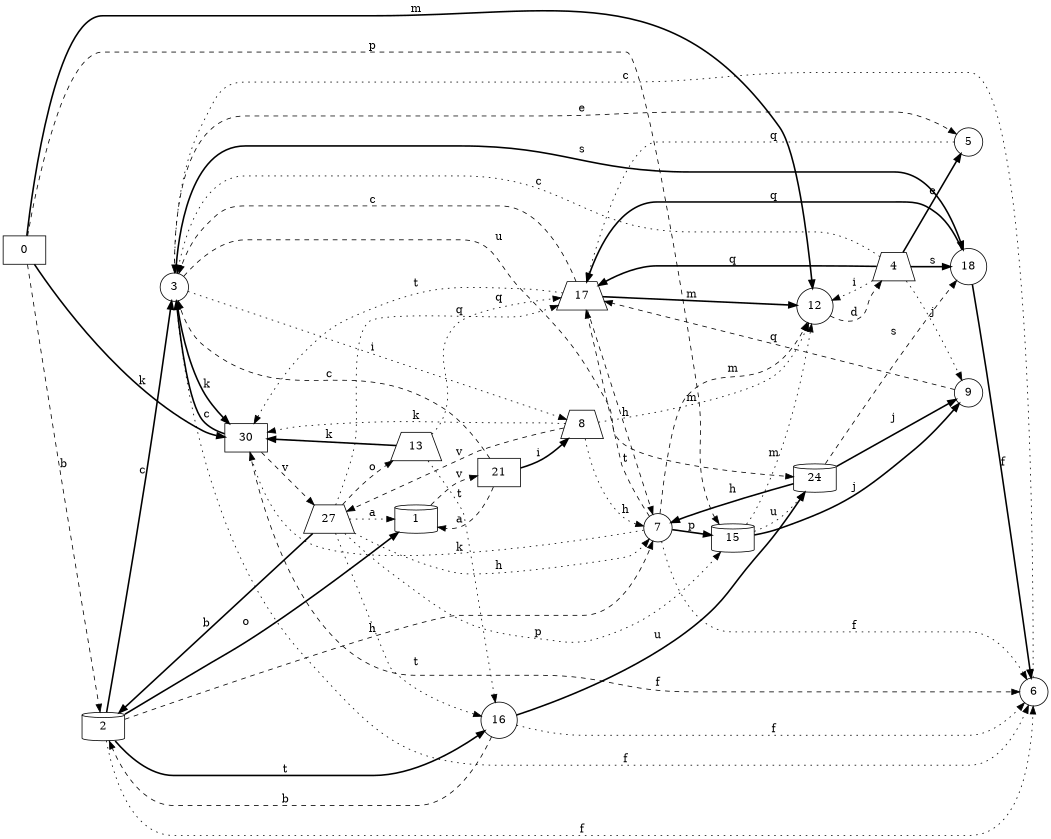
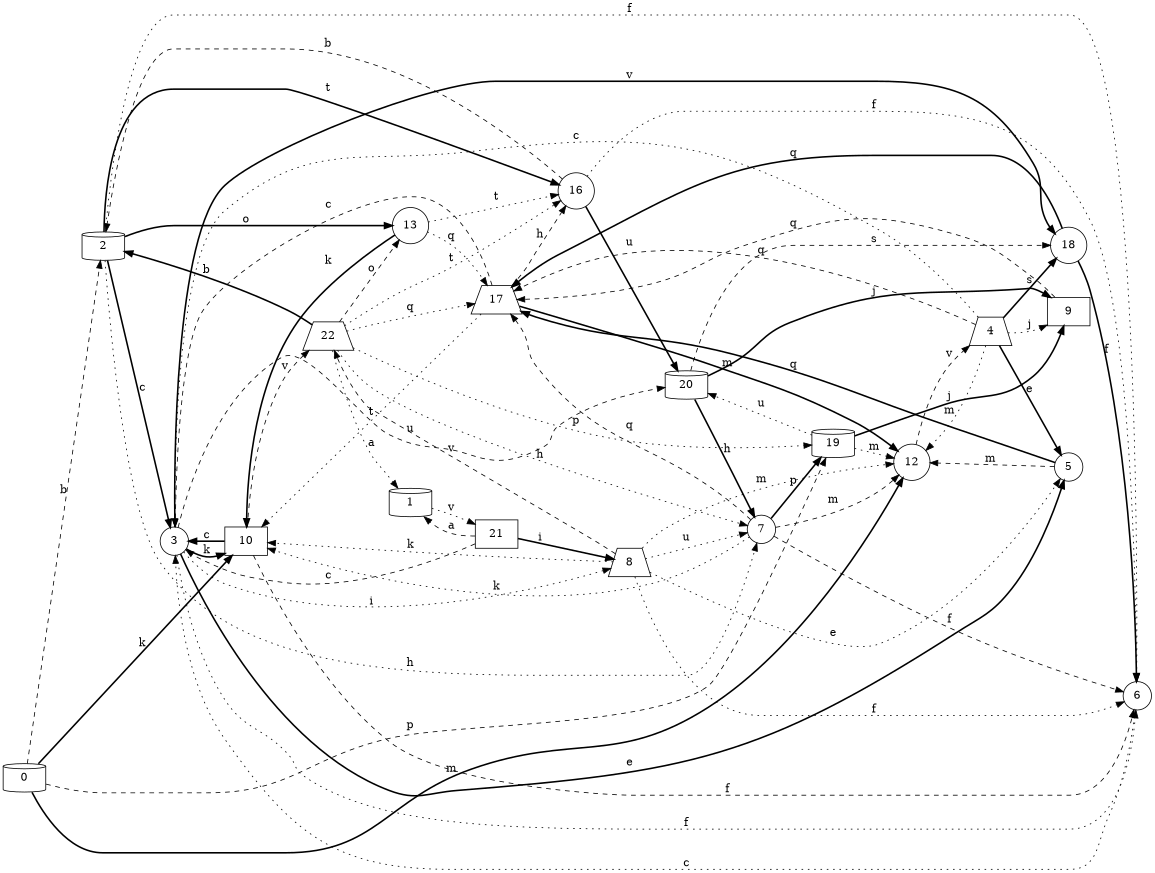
  strict digraph {
    rankdir=LR
    node [shape=circle]
    edge [style=dotted]
-   0 [shape=box]
+   0 [shape=cylinder]
    2 [shape=cylinder]
-   10 [shape=box label=30]
+   10 [shape=box]
    12
-   15 [shape=cylinder]
+   15 [shape=cylinder label=19]
    3
    6
    7
-   13 [shape=trapezium]
+   13
    n10 [label=16]
-   22 [shape=trapezium label=27]
+   22 [shape=trapezium]
    4 [shape=trapezium]
-   20 [shape=cylinder label=24]
-   9
+   20 [shape=cylinder]
+   9 [shape=box]
    1 [shape=cylinder]
    21 [shape=box]
    8 [shape=trapezium]
    5
    18
    17 [shape=trapezium]
    0 -> 2 [label=b style=dashed]
    0 -> 10 [label=k style=bold]
    0 -> 12 [label=m style=bold]
    0 -> 15 [label=p style=dashed]
    2 -> 3 [label=c style=bold]
    2 -> 6 [label=f]
-   2 -> 7 [label=h style=dashed]
-   2 -> 1 [label=o style=bold]
+   2 -> 7 [label=h]
+   2 -> 13 [label=o style=bold]
    2 -> n10 [label=t style=bold]
    10 -> 3 [label=c style=bold]
    10 -> 6 [label=f style=dashed]
    10 -> 22 [label=v style=dashed]
-   12 -> 4 [label=d style=dashed]
+   12 -> 4 [label=v style=dashed]
    15 -> 12 [label=m]
    15 -> 20 [label=u]
    15 -> 9 [label=j style=bold]
    3 -> 10 [label=k style=bold]
    3 -> 6 [label=f]
    3 -> 20 [label=u style=dashed]
    3 -> 8 [label=i]
-   3 -> 5 [label=e style=dashed]
-   3 -> 18 [label=s style=bold]
+   3 -> 5 [label=e style=bold]
+   3 -> 18 [label=v style=bold]
    6 -> 3 [label=c]
    7 -> 10 [label=k]
    7 -> 12 [label=m style=dashed]
    7 -> 15 [label=p style=bold]
-   7 -> 6 [label=f]
-   7 -> 17 [label=t style=dashed]
+   7 -> 6 [label=f style=dashed]
+   7 -> 17 [label=q style=dashed]
    13 -> 10 [label=k style=bold]
    13 -> n10 [label=t]
    13 -> 17 [label=q]
    n10 -> 2 [label=b style=dashed]
    n10 -> 6 [label=f]
    n10 -> 20 [label=u style=bold]
    22 -> 2 [label=b style=bold]
    22 -> 15 [label=p]
    22 -> 7 [label=h]
    22 -> 13 [label=o style=dashed]
    22 -> n10 [label=t]
    22 -> 1 [label=a]
    22 -> 17 [label=q]
-   4 -> 12 [label=i]
+   4 -> 12 [label=m]
    4 -> 3 [label=c]
    4 -> 9 [label=j]
    4 -> 5 [label=e style=bold]
    4 -> 18 [label=s style=bold]
-   4 -> 17 [label=q style=bold]
+   4 -> 17 [label=q style=dashed]
    20 -> 7 [label=h style=bold]
    20 -> 9 [label=j style=bold]
    20 -> 18 [label=s style=dashed]
    9 -> 17 [label=q style=dashed]
-   1 -> 21 [label=v style=dashed]
+   1 -> 21 [label=v]
    21 -> 3 [label=c style=dashed]
    21 -> 1 [label=a style=dashed]
    21 -> 8 [label=i style=bold]
    8 -> 10 [label=k]
    8 -> 12 [label=m]
-   8 -> 7 [label=h]
+   8 -> 6 [label=f]
+   8 -> 7 [label=u]
    8 -> 22 [label=v style=dashed]
-   5 -> 17 [label=q]
+   8 -> 5 [label=e]
+   5 -> 12 [label=m style=dashed]
+   5 -> 17 [label=q style=bold]
    18 -> 6 [label=f style=bold]
    18 -> 17 [label=q style=bold]
    17 -> 10 [label=t]
    17 -> 12 [label=m style=bold]
    17 -> 3 [label=c style=dashed]
-   17 -> 7 [label=h style=dashed]
+   17 -> n10 [label=h style=dashed]
  }
